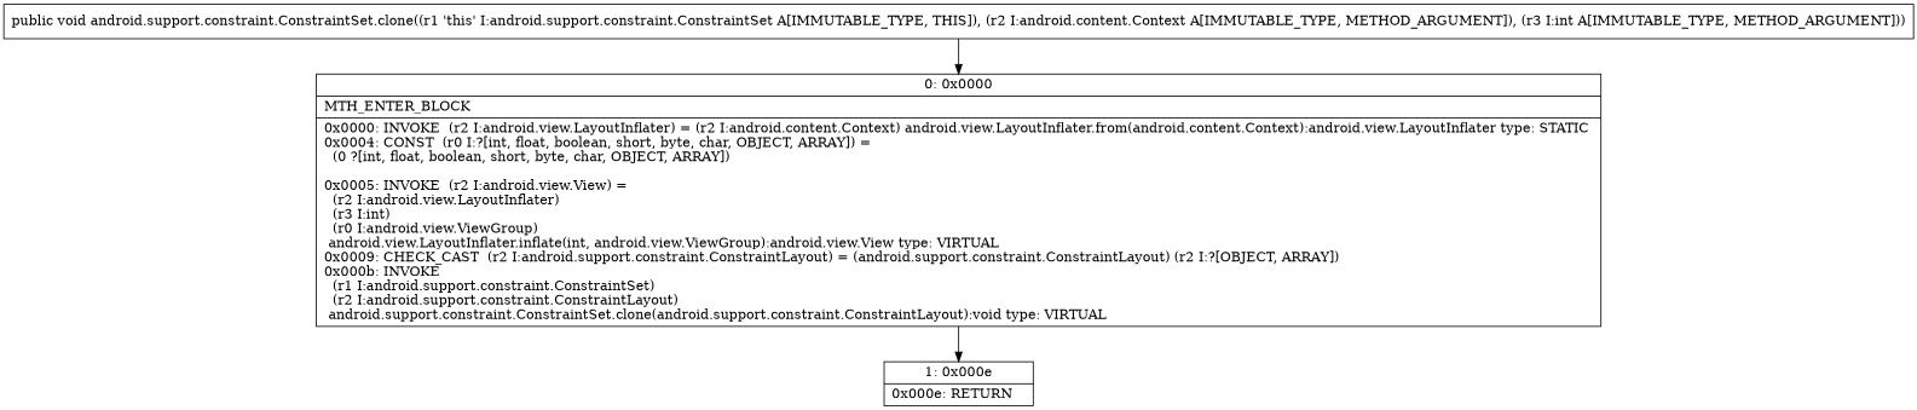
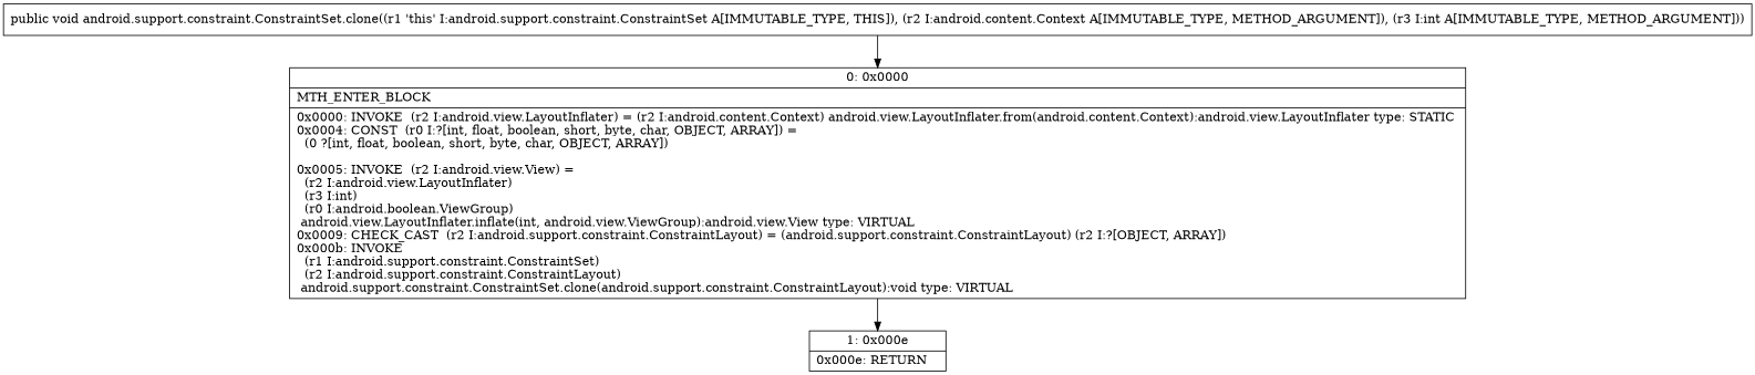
  digraph {
    node [shape=record]
-   n1 [label="{0\:\ 0x0000|MTH_ENTER_BLOCK\l|0x0000: INVOKE  (r2 I:android.view.LayoutInflater) = (r2 I:android.content.Context) android.view.LayoutInflater.from(android.content.Context):android.view.LayoutInflater type: STATIC \l0x0004: CONST  (r0 I:?[int, float, boolean, short, byte, char, OBJECT, ARRAY]) = \l  (0 ?[int, float, boolean, short, byte, char, OBJECT, ARRAY])\l \l0x0005: INVOKE  (r2 I:android.view.View) = \l  (r2 I:android.view.LayoutInflater)\l  (r3 I:int)\l  (r0 I:android.view.ViewGroup)\l android.view.LayoutInflater.inflate(int, android.view.ViewGroup):android.view.View type: VIRTUAL \l0x0009: CHECK_CAST  (r2 I:android.support.constraint.ConstraintLayout) = (android.support.constraint.ConstraintLayout) (r2 I:?[OBJECT, ARRAY]) \l0x000b: INVOKE  \l  (r1 I:android.support.constraint.ConstraintSet)\l  (r2 I:android.support.constraint.ConstraintLayout)\l android.support.constraint.ConstraintSet.clone(android.support.constraint.ConstraintLayout):void type: VIRTUAL \l}"]
+   n1 [label="{0\:\ 0x0000|MTH_ENTER_BLOCK\l|0x0000: INVOKE  (r2 I:android.view.LayoutInflater) = (r2 I:android.content.Context) android.view.LayoutInflater.from(android.content.Context):android.view.LayoutInflater type: STATIC \l0x0004: CONST  (r0 I:?[int, float, boolean, short, byte, char, OBJECT, ARRAY]) = \l  (0 ?[int, float, boolean, short, byte, char, OBJECT, ARRAY])\l \l0x0005: INVOKE  (r2 I:android.view.View) = \l  (r2 I:android.view.LayoutInflater)\l  (r3 I:int)\l  (r0 I:android.boolean.ViewGroup)\l android.view.LayoutInflater.inflate(int, android.view.ViewGroup):android.view.View type: VIRTUAL \l0x0009: CHECK_CAST  (r2 I:android.support.constraint.ConstraintLayout) = (android.support.constraint.ConstraintLayout) (r2 I:?[OBJECT, ARRAY]) \l0x000b: INVOKE  \l  (r1 I:android.support.constraint.ConstraintSet)\l  (r2 I:android.support.constraint.ConstraintLayout)\l android.support.constraint.ConstraintSet.clone(android.support.constraint.ConstraintLayout):void type: VIRTUAL \l}"]
    n2 [label="{1\:\ 0x000e|0x000e: RETURN   \l}"]
    n3 [label="{public void android.support.constraint.ConstraintSet.clone((r1 'this' I:android.support.constraint.ConstraintSet A[IMMUTABLE_TYPE, THIS]), (r2 I:android.content.Context A[IMMUTABLE_TYPE, METHOD_ARGUMENT]), (r3 I:int A[IMMUTABLE_TYPE, METHOD_ARGUMENT])) }"]
    n1 -> n2
    n3 -> n1
  }
